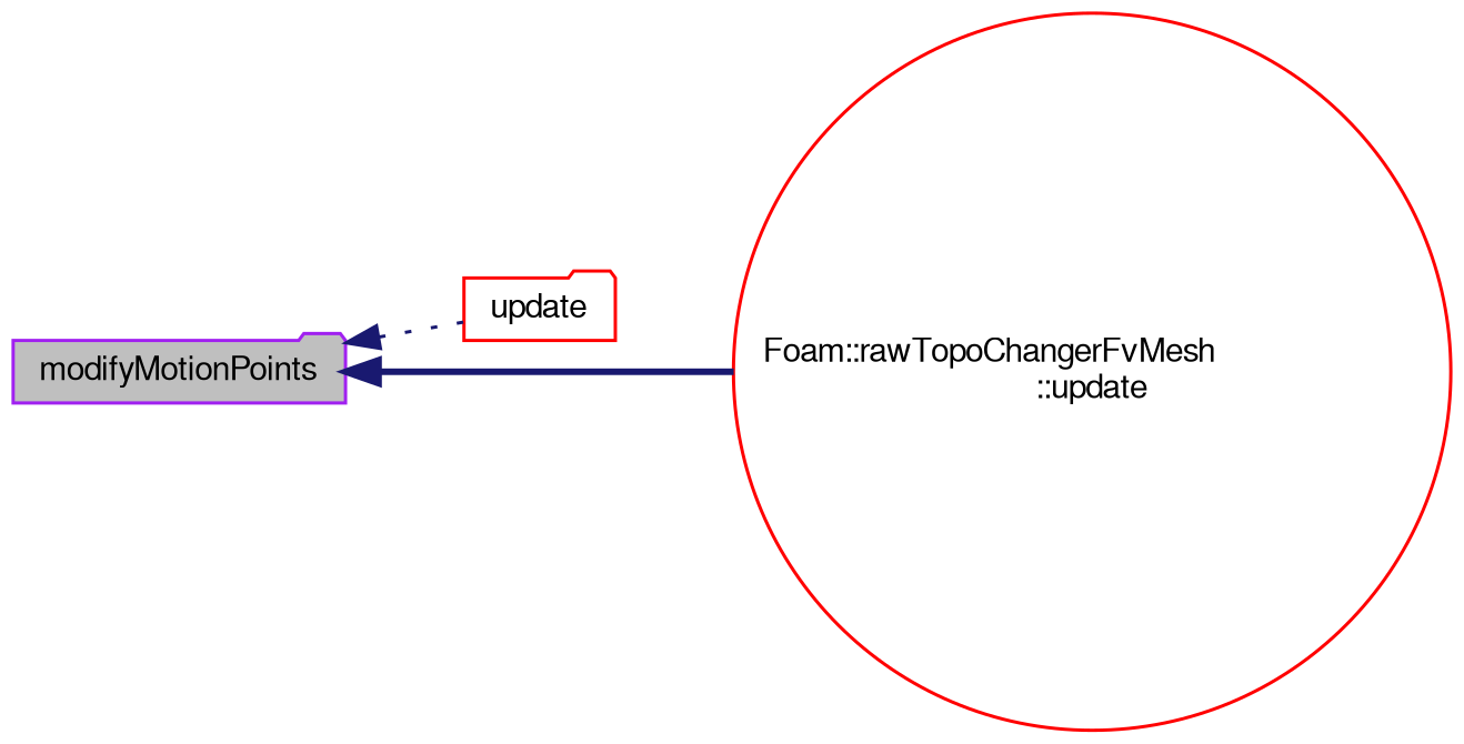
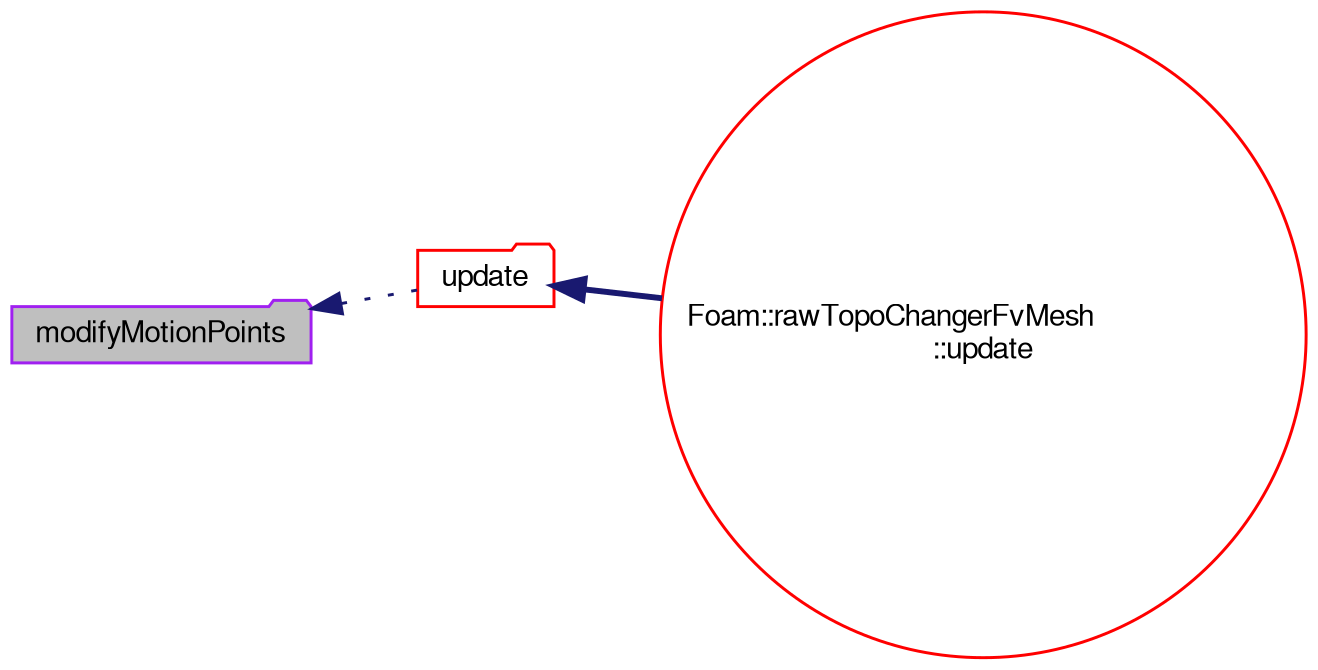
  digraph {
    rankdir=LR
    node [color=red fontname=FreeSans fontsize=10 shape=folder]
    edge [color=midnightblue dir=back fontname=FreeSans fontsize=10 labelfontname=FreeSans labelfontsize=10]
    n1 [color=purple fillcolor=grey75 fontcolor=black height=0.2 label=modifyMotionPoints style=filled width=0.4]
    n2 [height=0.2 label=update width=0.4]
    n3 [height=0.2 label="Foam::rawTopoChangerFvMesh\l::update" shape=circle width=0.4]
    n1 -> n2 [style=dotted]
-   n1 -> n3 [style=bold]
+   n2 -> n3 [style=bold]
  }
